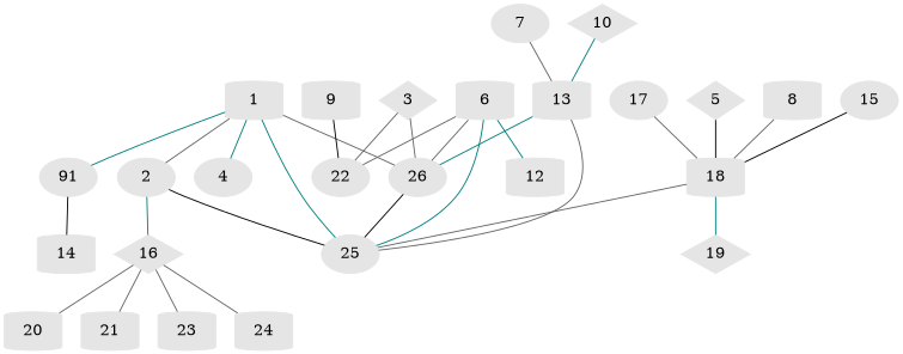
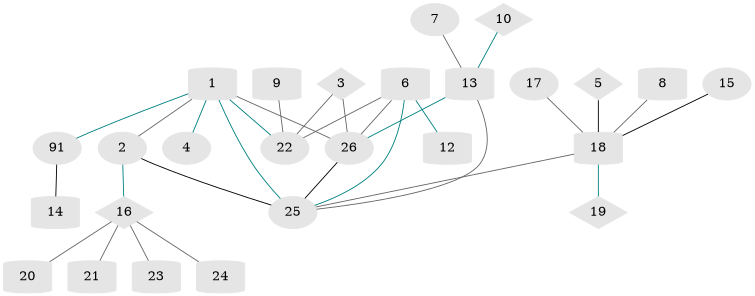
  graph {
    node [color=gray90 shape=cylinder style=filled]
    edge [color=gray40 weight=1.0]
    2 [shape=ellipse]
    1
    4 [shape=ellipse]
    n4 [label=91 shape=ellipse]
    22 [shape=ellipse]
    25 [shape=ellipse]
    26 [shape=ellipse]
    16 [shape=diamond]
    14
    20
    21
    23
    24
    3 [shape=diamond]
    5 [shape=diamond]
    18
    19 [shape=diamond]
    6
    12
    7 [shape=ellipse]
    13
    8
    9
    10 [shape=diamond]
    15 [shape=ellipse]
    17 [shape=ellipse]
    2 -- 25 [color=black]
    2 -- 16 [color=teal]
    1 -- 2
    1 -- 4 [color=teal]
    1 -- n4 [color=teal]
+   1 -- 22 [color=teal]
    1 -- 25 [color=teal weight=3.0]
    1 -- 26
    n4 -- 14 [color=black]
    26 -- 25 [color=black]
    16 -- 20
    16 -- 21
    16 -- 23
    16 -- 24
    3 -- 22
    3 -- 26
    5 -- 18 [color=black]
    18 -- 25
    18 -- 19 [color=teal]
    6 -- 22
    6 -- 25 [color=teal]
    6 -- 26
    6 -- 12 [color=teal]
    7 -- 13
    13 -- 25
    13 -- 26 [color=teal]
    8 -- 18
-   9 -- 22 [color=black]
+   9 -- 22
    10 -- 13 [color=teal]
    15 -- 18 [color=black]
    17 -- 18
  }
